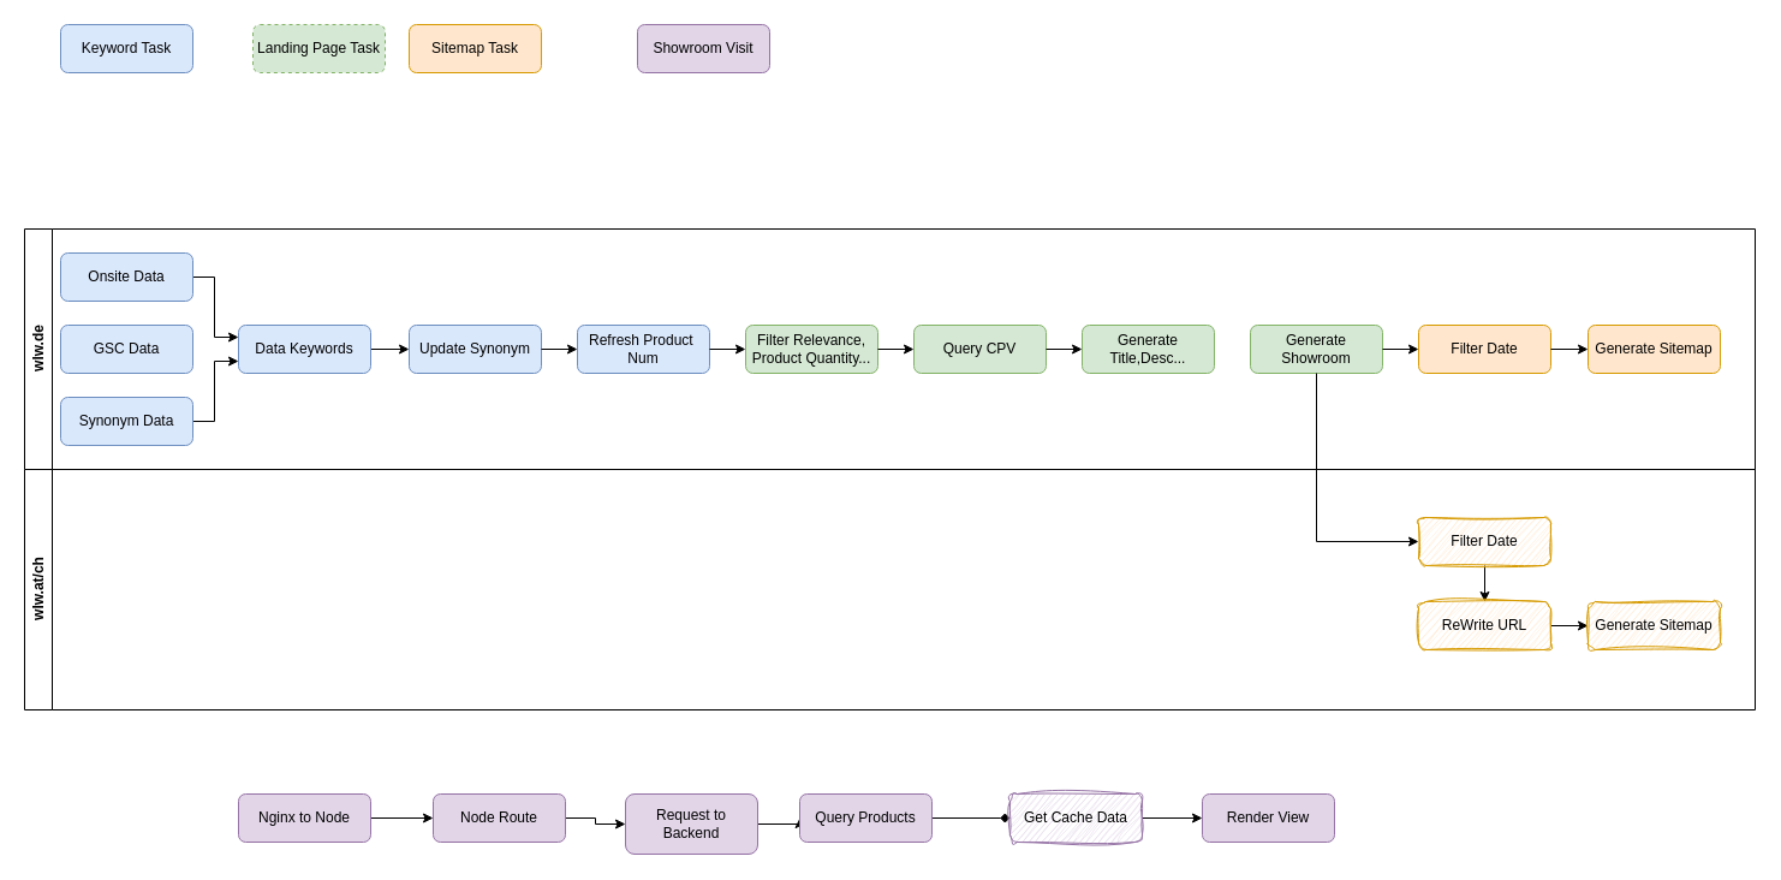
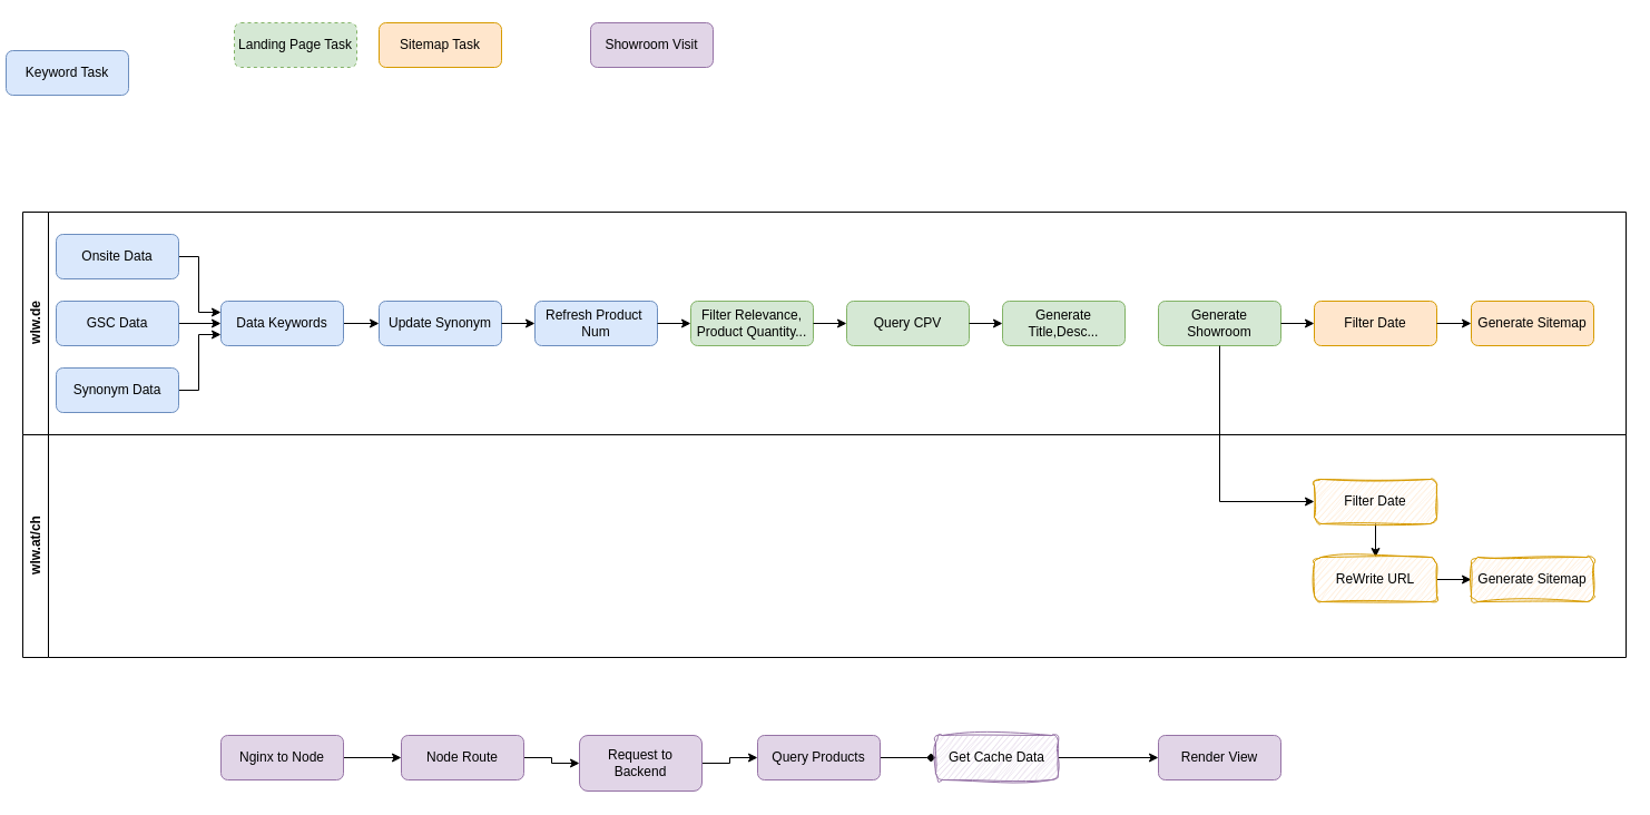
  <mxCell id="0" />
  <mxCell id="1" parent="0" />
+ <mxCell id="2" style="edgeStyle=orthogonalEdgeStyle;rounded=0;orthogonalLoop=1;jettySize=auto;html=1;exitX=1;exitY=0.5;exitDx=0;exitDy=0;entryX=0;entryY=0.5;entryDx=0;entryDy=0;" parent="1" source="3" target="5" edge="1"><mxGeometry relative="1" as="geometry" /></mxCell>
  <mxCell id="3" value="GSC Data" style="rounded=1;whiteSpace=wrap;html=1;fillColor=#dae8fc;strokeColor=#6c8ebf;" parent="1" vertex="1"><mxGeometry x="50" y="270" width="110" height="40" as="geometry" /></mxCell>
  <mxCell id="4" style="edgeStyle=orthogonalEdgeStyle;rounded=0;orthogonalLoop=1;jettySize=auto;html=1;exitX=1;exitY=0.5;exitDx=0;exitDy=0;entryX=0;entryY=0.5;entryDx=0;entryDy=0;" parent="1" source="5" target="20" edge="1"><mxGeometry relative="1" as="geometry" /></mxCell>
  <mxCell id="5" value="Data Keywords" style="rounded=1;whiteSpace=wrap;html=1;fillColor=#dae8fc;strokeColor=#6c8ebf;" parent="1" vertex="1"><mxGeometry x="198" y="270" width="110" height="40" as="geometry" /></mxCell>
- <mxCell id="6" value="Keyword Task" style="rounded=1;whiteSpace=wrap;html=1;fillColor=#dae8fc;strokeColor=#6c8ebf;" parent="1" vertex="1"><mxGeometry x="50" y="20" width="110" height="40" as="geometry" /></mxCell>
+ <mxCell id="6" value="Keyword Task" style="rounded=1;whiteSpace=wrap;html=1;fillColor=#dae8fc;strokeColor=#6c8ebf;" parent="1" vertex="1"><mxGeometry x="5" y="45" width="110" height="40" as="geometry" /></mxCell>
  <mxCell id="7" value="Landing Page Task" style="rounded=1;whiteSpace=wrap;html=1;fillColor=#d5e8d4;strokeColor=#82b366;dashed=1;" parent="1" vertex="1"><mxGeometry x="210" y="20" width="110" height="40" as="geometry" /></mxCell>
  <mxCell id="8" value="Sitemap Task" style="rounded=1;whiteSpace=wrap;html=1;fillColor=#ffe6cc;strokeColor=#d79b00;" parent="1" vertex="1"><mxGeometry x="340" y="20" width="110" height="40" as="geometry" /></mxCell>
  <mxCell id="9" style="edgeStyle=orthogonalEdgeStyle;rounded=0;orthogonalLoop=1;jettySize=auto;html=1;exitX=1;exitY=0.5;exitDx=0;exitDy=0;entryX=0;entryY=0.25;entryDx=0;entryDy=0;" parent="1" source="10" target="5" edge="1"><mxGeometry relative="1" as="geometry"><Array as="points"><mxPoint x="178" y="230" /><mxPoint x="178" y="280" /></Array></mxGeometry></mxCell>
  <mxCell id="10" value="Onsite Data" style="rounded=1;whiteSpace=wrap;html=1;fillColor=#dae8fc;strokeColor=#6c8ebf;" parent="1" vertex="1"><mxGeometry x="50" y="210" width="110" height="40" as="geometry" /></mxCell>
  <mxCell id="11" style="edgeStyle=orthogonalEdgeStyle;rounded=0;orthogonalLoop=1;jettySize=auto;html=1;exitX=1;exitY=0.5;exitDx=0;exitDy=0;entryX=0;entryY=0.75;entryDx=0;entryDy=0;" parent="1" source="12" target="5" edge="1"><mxGeometry relative="1" as="geometry"><Array as="points"><mxPoint x="178" y="350" /><mxPoint x="178" y="300" /></Array></mxGeometry></mxCell>
  <mxCell id="12" value="Synonym Data" style="rounded=1;whiteSpace=wrap;html=1;fillColor=#dae8fc;strokeColor=#6c8ebf;" parent="1" vertex="1"><mxGeometry x="50" y="330" width="110" height="40" as="geometry" /></mxCell>
  <mxCell id="13" value="wlw.de" style="swimlane;horizontal=0;whiteSpace=wrap;html=1;" parent="1" vertex="1"><mxGeometry x="20" y="190" width="1440" height="200" as="geometry" /></mxCell>
  <mxCell id="14" value="wlw.at/ch" style="swimlane;horizontal=0;whiteSpace=wrap;html=1;" parent="13" vertex="1"><mxGeometry y="200" width="1440" height="200" as="geometry" /></mxCell>
  <mxCell id="15" style="edgeStyle=orthogonalEdgeStyle;rounded=0;orthogonalLoop=1;jettySize=auto;html=1;exitX=0.5;exitY=1;exitDx=0;exitDy=0;entryX=0.5;entryY=0;entryDx=0;entryDy=0;" parent="14" source="16" target="18" edge="1"><mxGeometry relative="1" as="geometry" /></mxCell>
  <mxCell id="16" value="Filter Date" style="rounded=1;whiteSpace=wrap;html=1;fillColor=#ffe6cc;strokeColor=#d79b00;sketch=1;curveFitting=1;jiggle=2;" parent="14" vertex="1"><mxGeometry x="1160" y="40" width="110" height="40" as="geometry" /></mxCell>
  <mxCell id="17" style="edgeStyle=orthogonalEdgeStyle;rounded=0;orthogonalLoop=1;jettySize=auto;html=1;exitX=1;exitY=0.5;exitDx=0;exitDy=0;entryX=0;entryY=0.5;entryDx=0;entryDy=0;" parent="14" source="18" target="19" edge="1"><mxGeometry relative="1" as="geometry" /></mxCell>
  <mxCell id="18" value="ReWrite URL" style="rounded=1;whiteSpace=wrap;html=1;fillColor=#ffe6cc;strokeColor=#d79b00;sketch=1;curveFitting=1;jiggle=2;" parent="14" vertex="1"><mxGeometry x="1160" y="110" width="110" height="40" as="geometry" /></mxCell>
  <mxCell id="19" value="Generate Sitemap" style="rounded=1;whiteSpace=wrap;html=1;fillColor=#ffe6cc;strokeColor=#d79b00;sketch=1;curveFitting=1;jiggle=2;" parent="14" vertex="1"><mxGeometry x="1301" y="110" width="110" height="40" as="geometry" /></mxCell>
  <mxCell id="20" value="Update Synonym" style="rounded=1;whiteSpace=wrap;html=1;fillColor=#dae8fc;strokeColor=#6c8ebf;" parent="13" vertex="1"><mxGeometry x="320" y="80" width="110" height="40" as="geometry" /></mxCell>
  <mxCell id="21" value="Refresh Product&amp;nbsp; Num" style="rounded=1;whiteSpace=wrap;html=1;fillColor=#dae8fc;strokeColor=#6c8ebf;" parent="13" vertex="1"><mxGeometry x="460" y="80" width="110" height="40" as="geometry" /></mxCell>
  <mxCell id="22" style="edgeStyle=orthogonalEdgeStyle;rounded=0;orthogonalLoop=1;jettySize=auto;html=1;exitX=1;exitY=0.5;exitDx=0;exitDy=0;entryX=0;entryY=0.5;entryDx=0;entryDy=0;" parent="13" source="20" target="21" edge="1"><mxGeometry relative="1" as="geometry" /></mxCell>
  <mxCell id="23" value="Filter Relevance, Product Quantity..." style="rounded=1;whiteSpace=wrap;html=1;fillColor=#d5e8d4;strokeColor=#82b366;" parent="13" vertex="1"><mxGeometry x="600" y="80" width="110" height="40" as="geometry" /></mxCell>
  <mxCell id="24" style="edgeStyle=orthogonalEdgeStyle;rounded=0;orthogonalLoop=1;jettySize=auto;html=1;exitX=1;exitY=0.5;exitDx=0;exitDy=0;entryX=0;entryY=0.5;entryDx=0;entryDy=0;" parent="13" source="21" target="23" edge="1"><mxGeometry relative="1" as="geometry" /></mxCell>
  <mxCell id="25" value="Query CPV" style="rounded=1;whiteSpace=wrap;html=1;fillColor=#d5e8d4;strokeColor=#82b366;" parent="13" vertex="1"><mxGeometry x="740" y="80" width="110" height="40" as="geometry" /></mxCell>
  <mxCell id="26" style="edgeStyle=orthogonalEdgeStyle;rounded=0;orthogonalLoop=1;jettySize=auto;html=1;exitX=1;exitY=0.5;exitDx=0;exitDy=0;" parent="13" source="23" target="25" edge="1"><mxGeometry relative="1" as="geometry" /></mxCell>
  <mxCell id="27" value="Generate Title,Desc..." style="rounded=1;whiteSpace=wrap;html=1;fillColor=#d5e8d4;strokeColor=#82b366;" parent="13" vertex="1"><mxGeometry x="880" y="80" width="110" height="40" as="geometry" /></mxCell>
  <mxCell id="28" style="edgeStyle=orthogonalEdgeStyle;rounded=0;orthogonalLoop=1;jettySize=auto;html=1;exitX=1;exitY=0.5;exitDx=0;exitDy=0;entryX=0;entryY=0.5;entryDx=0;entryDy=0;" parent="13" source="25" target="27" edge="1"><mxGeometry relative="1" as="geometry" /></mxCell>
  <mxCell id="29" value="Generate Showroom" style="rounded=1;whiteSpace=wrap;html=1;fillColor=#d5e8d4;strokeColor=#82b366;" parent="13" vertex="1"><mxGeometry x="1020" y="80" width="110" height="40" as="geometry" /></mxCell>
  <mxCell id="30" style="edgeStyle=orthogonalEdgeStyle;rounded=0;orthogonalLoop=1;jettySize=auto;html=1;exitX=0.5;exitY=1;exitDx=0;exitDy=0;entryX=0;entryY=0.5;entryDx=0;entryDy=0;" parent="13" source="29" target="16" edge="1"><mxGeometry relative="1" as="geometry" /></mxCell>
  <mxCell id="31" value="Filter Date" style="rounded=1;whiteSpace=wrap;html=1;fillColor=#ffe6cc;strokeColor=#d79b00;" parent="13" vertex="1"><mxGeometry x="1160" y="80" width="110" height="40" as="geometry" /></mxCell>
  <mxCell id="32" style="edgeStyle=orthogonalEdgeStyle;rounded=0;orthogonalLoop=1;jettySize=auto;html=1;exitX=1;exitY=0.5;exitDx=0;exitDy=0;entryX=0;entryY=0.5;entryDx=0;entryDy=0;" parent="13" source="29" target="31" edge="1"><mxGeometry relative="1" as="geometry" /></mxCell>
  <mxCell id="33" value="Generate Sitemap" style="rounded=1;whiteSpace=wrap;html=1;fillColor=#ffe6cc;strokeColor=#d79b00;" parent="13" vertex="1"><mxGeometry x="1301" y="80" width="110" height="40" as="geometry" /></mxCell>
  <mxCell id="34" style="edgeStyle=orthogonalEdgeStyle;rounded=0;orthogonalLoop=1;jettySize=auto;html=1;exitX=1;exitY=0.5;exitDx=0;exitDy=0;entryX=0;entryY=0.5;entryDx=0;entryDy=0;" parent="13" source="31" target="33" edge="1"><mxGeometry relative="1" as="geometry" /></mxCell>
  <mxCell id="35" style="edgeStyle=orthogonalEdgeStyle;rounded=0;orthogonalLoop=1;jettySize=auto;html=1;exitX=1;exitY=0.5;exitDx=0;exitDy=0;entryX=0;entryY=0.5;entryDx=0;entryDy=0;" edge="1" parent="1" source="36" target="46"><mxGeometry relative="1" as="geometry" /></mxCell>
  <mxCell id="36" value="Nginx to Node" style="rounded=1;whiteSpace=wrap;html=1;fillColor=#e1d5e7;strokeColor=#9673a6;" vertex="1" parent="1"><mxGeometry x="198" y="660" width="110" height="40" as="geometry" /></mxCell>
  <mxCell id="37" value="Showroom Visit" style="rounded=1;whiteSpace=wrap;html=1;fillColor=#e1d5e7;strokeColor=#9673a6;" vertex="1" parent="1"><mxGeometry x="530" y="20" width="110" height="40" as="geometry" /></mxCell>
  <mxCell id="38" style="edgeStyle=orthogonalEdgeStyle;rounded=0;orthogonalLoop=1;jettySize=auto;html=1;exitX=1;exitY=0.5;exitDx=0;exitDy=0;entryX=0;entryY=0.5;entryDx=0;entryDy=0;" edge="1" parent="1" source="39" target="41"><mxGeometry relative="1" as="geometry" /></mxCell>
  <mxCell id="39" value="Request to Backend" style="rounded=1;whiteSpace=wrap;html=1;fillColor=#e1d5e7;strokeColor=#9673a6;" vertex="1" parent="1"><mxGeometry x="520" y="660" width="110" height="50" as="geometry" /></mxCell>
  <mxCell id="40" style="edgeStyle=orthogonalEdgeStyle;rounded=0;orthogonalLoop=1;jettySize=auto;html=1;exitX=1;exitY=0.5;exitDx=0;exitDy=0;entryX=0;entryY=0.5;entryDx=0;entryDy=0;endArrow=diamond;" edge="1" parent="1" source="41" target="43"><mxGeometry relative="1" as="geometry" /></mxCell>
- <mxCell id="41" value="Query Products" style="rounded=1;whiteSpace=wrap;html=1;fillColor=#e1d5e7;strokeColor=#9673a6;" vertex="1" parent="1"><mxGeometry x="665" y="660" width="110" height="40" as="geometry" /></mxCell>
+ <mxCell id="41" value="Query Products" style="rounded=1;whiteSpace=wrap;html=1;fillColor=#e1d5e7;strokeColor=#9673a6;" vertex="1" parent="1"><mxGeometry x="680" y="660" width="110" height="40" as="geometry" /></mxCell>
  <mxCell id="42" style="edgeStyle=orthogonalEdgeStyle;rounded=0;orthogonalLoop=1;jettySize=auto;html=1;exitX=1;exitY=0.5;exitDx=0;exitDy=0;entryX=0;entryY=0.5;entryDx=0;entryDy=0;" edge="1" parent="1" source="43" target="44"><mxGeometry relative="1" as="geometry" /></mxCell>
  <mxCell id="43" value="Get Cache Data" style="rounded=1;whiteSpace=wrap;html=1;fillColor=#e1d5e7;strokeColor=#9673a6;sketch=1;curveFitting=1;jiggle=2;" vertex="1" parent="1"><mxGeometry x="840" y="660" width="110" height="40" as="geometry" /></mxCell>
- <mxCell id="44" value="Render View" style="rounded=1;whiteSpace=wrap;html=1;fillColor=#e1d5e7;strokeColor=#9673a6;" vertex="1" parent="1"><mxGeometry x="1000" y="660" width="110" height="40" as="geometry" /></mxCell>
+ <mxCell id="44" value="Render View" style="rounded=1;whiteSpace=wrap;html=1;fillColor=#e1d5e7;strokeColor=#9673a6;" vertex="1" parent="1"><mxGeometry x="1040" y="660" width="110" height="40" as="geometry" /></mxCell>
  <mxCell id="45" style="edgeStyle=orthogonalEdgeStyle;rounded=0;orthogonalLoop=1;jettySize=auto;html=1;exitX=1;exitY=0.5;exitDx=0;exitDy=0;entryX=0;entryY=0.5;entryDx=0;entryDy=0;" edge="1" parent="1" source="46" target="39"><mxGeometry relative="1" as="geometry" /></mxCell>
  <mxCell id="46" value="Node Route" style="rounded=1;whiteSpace=wrap;html=1;fillColor=#e1d5e7;strokeColor=#9673a6;" vertex="1" parent="1"><mxGeometry x="360" y="660" width="110" height="40" as="geometry" /></mxCell>
